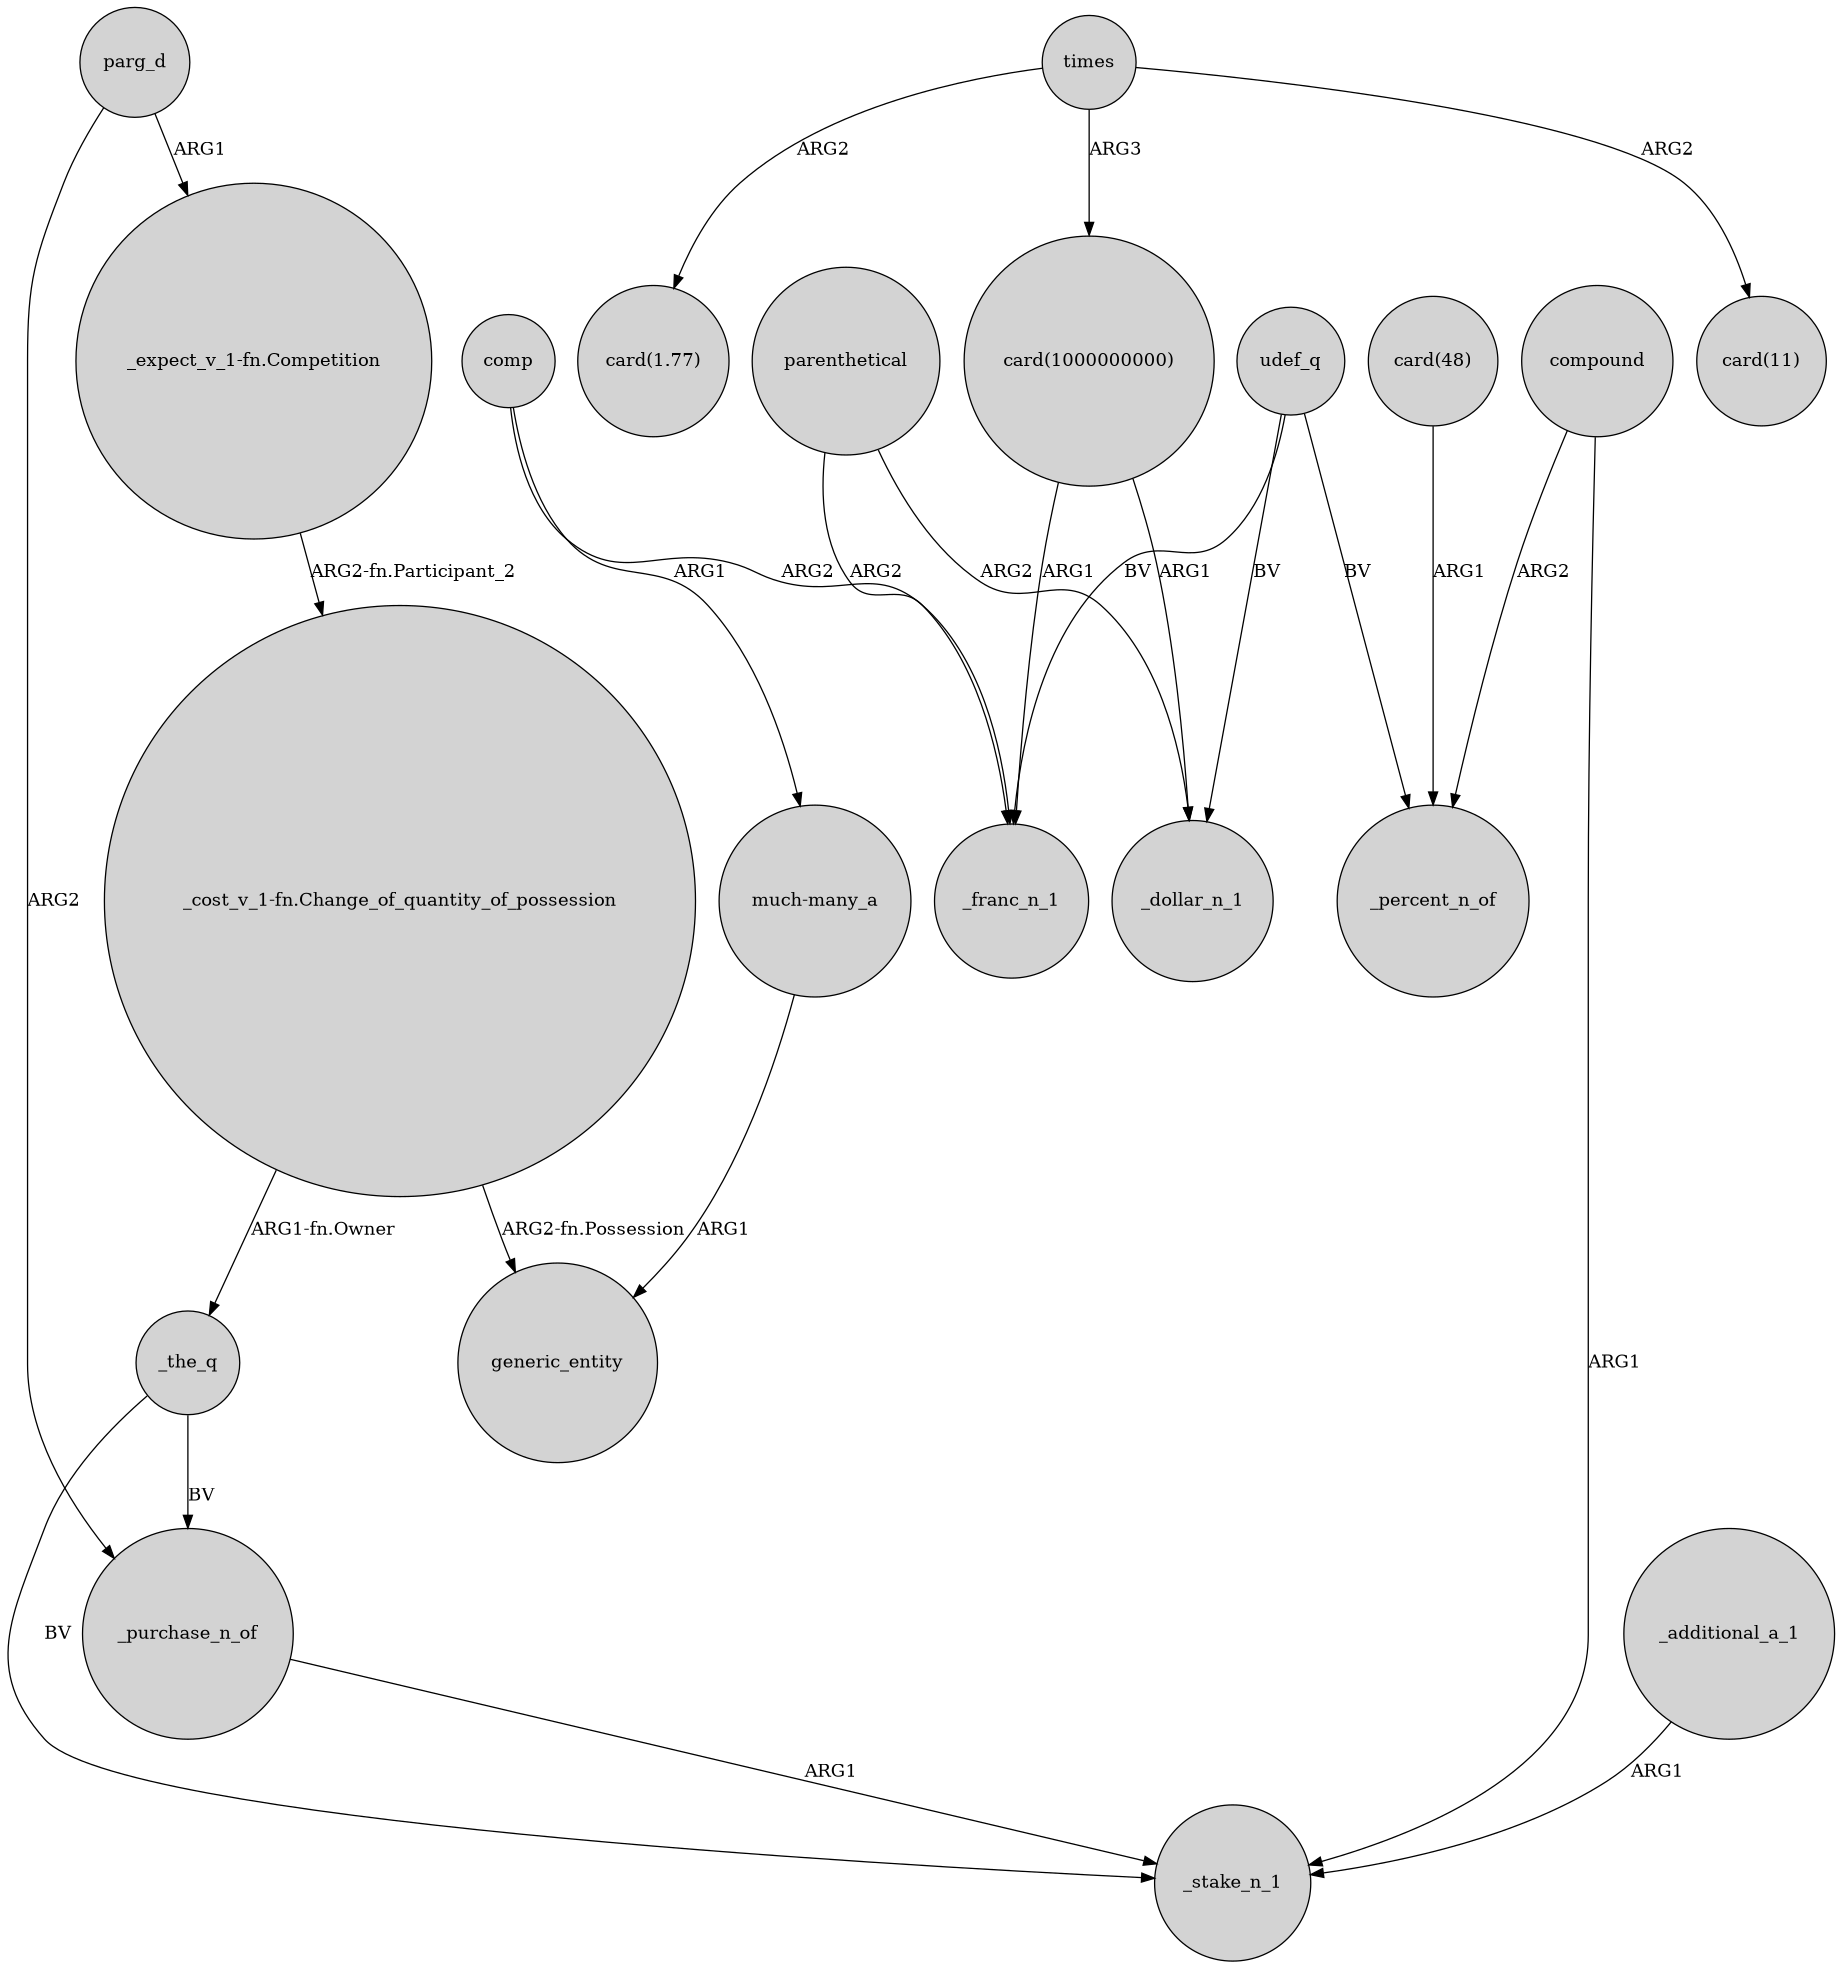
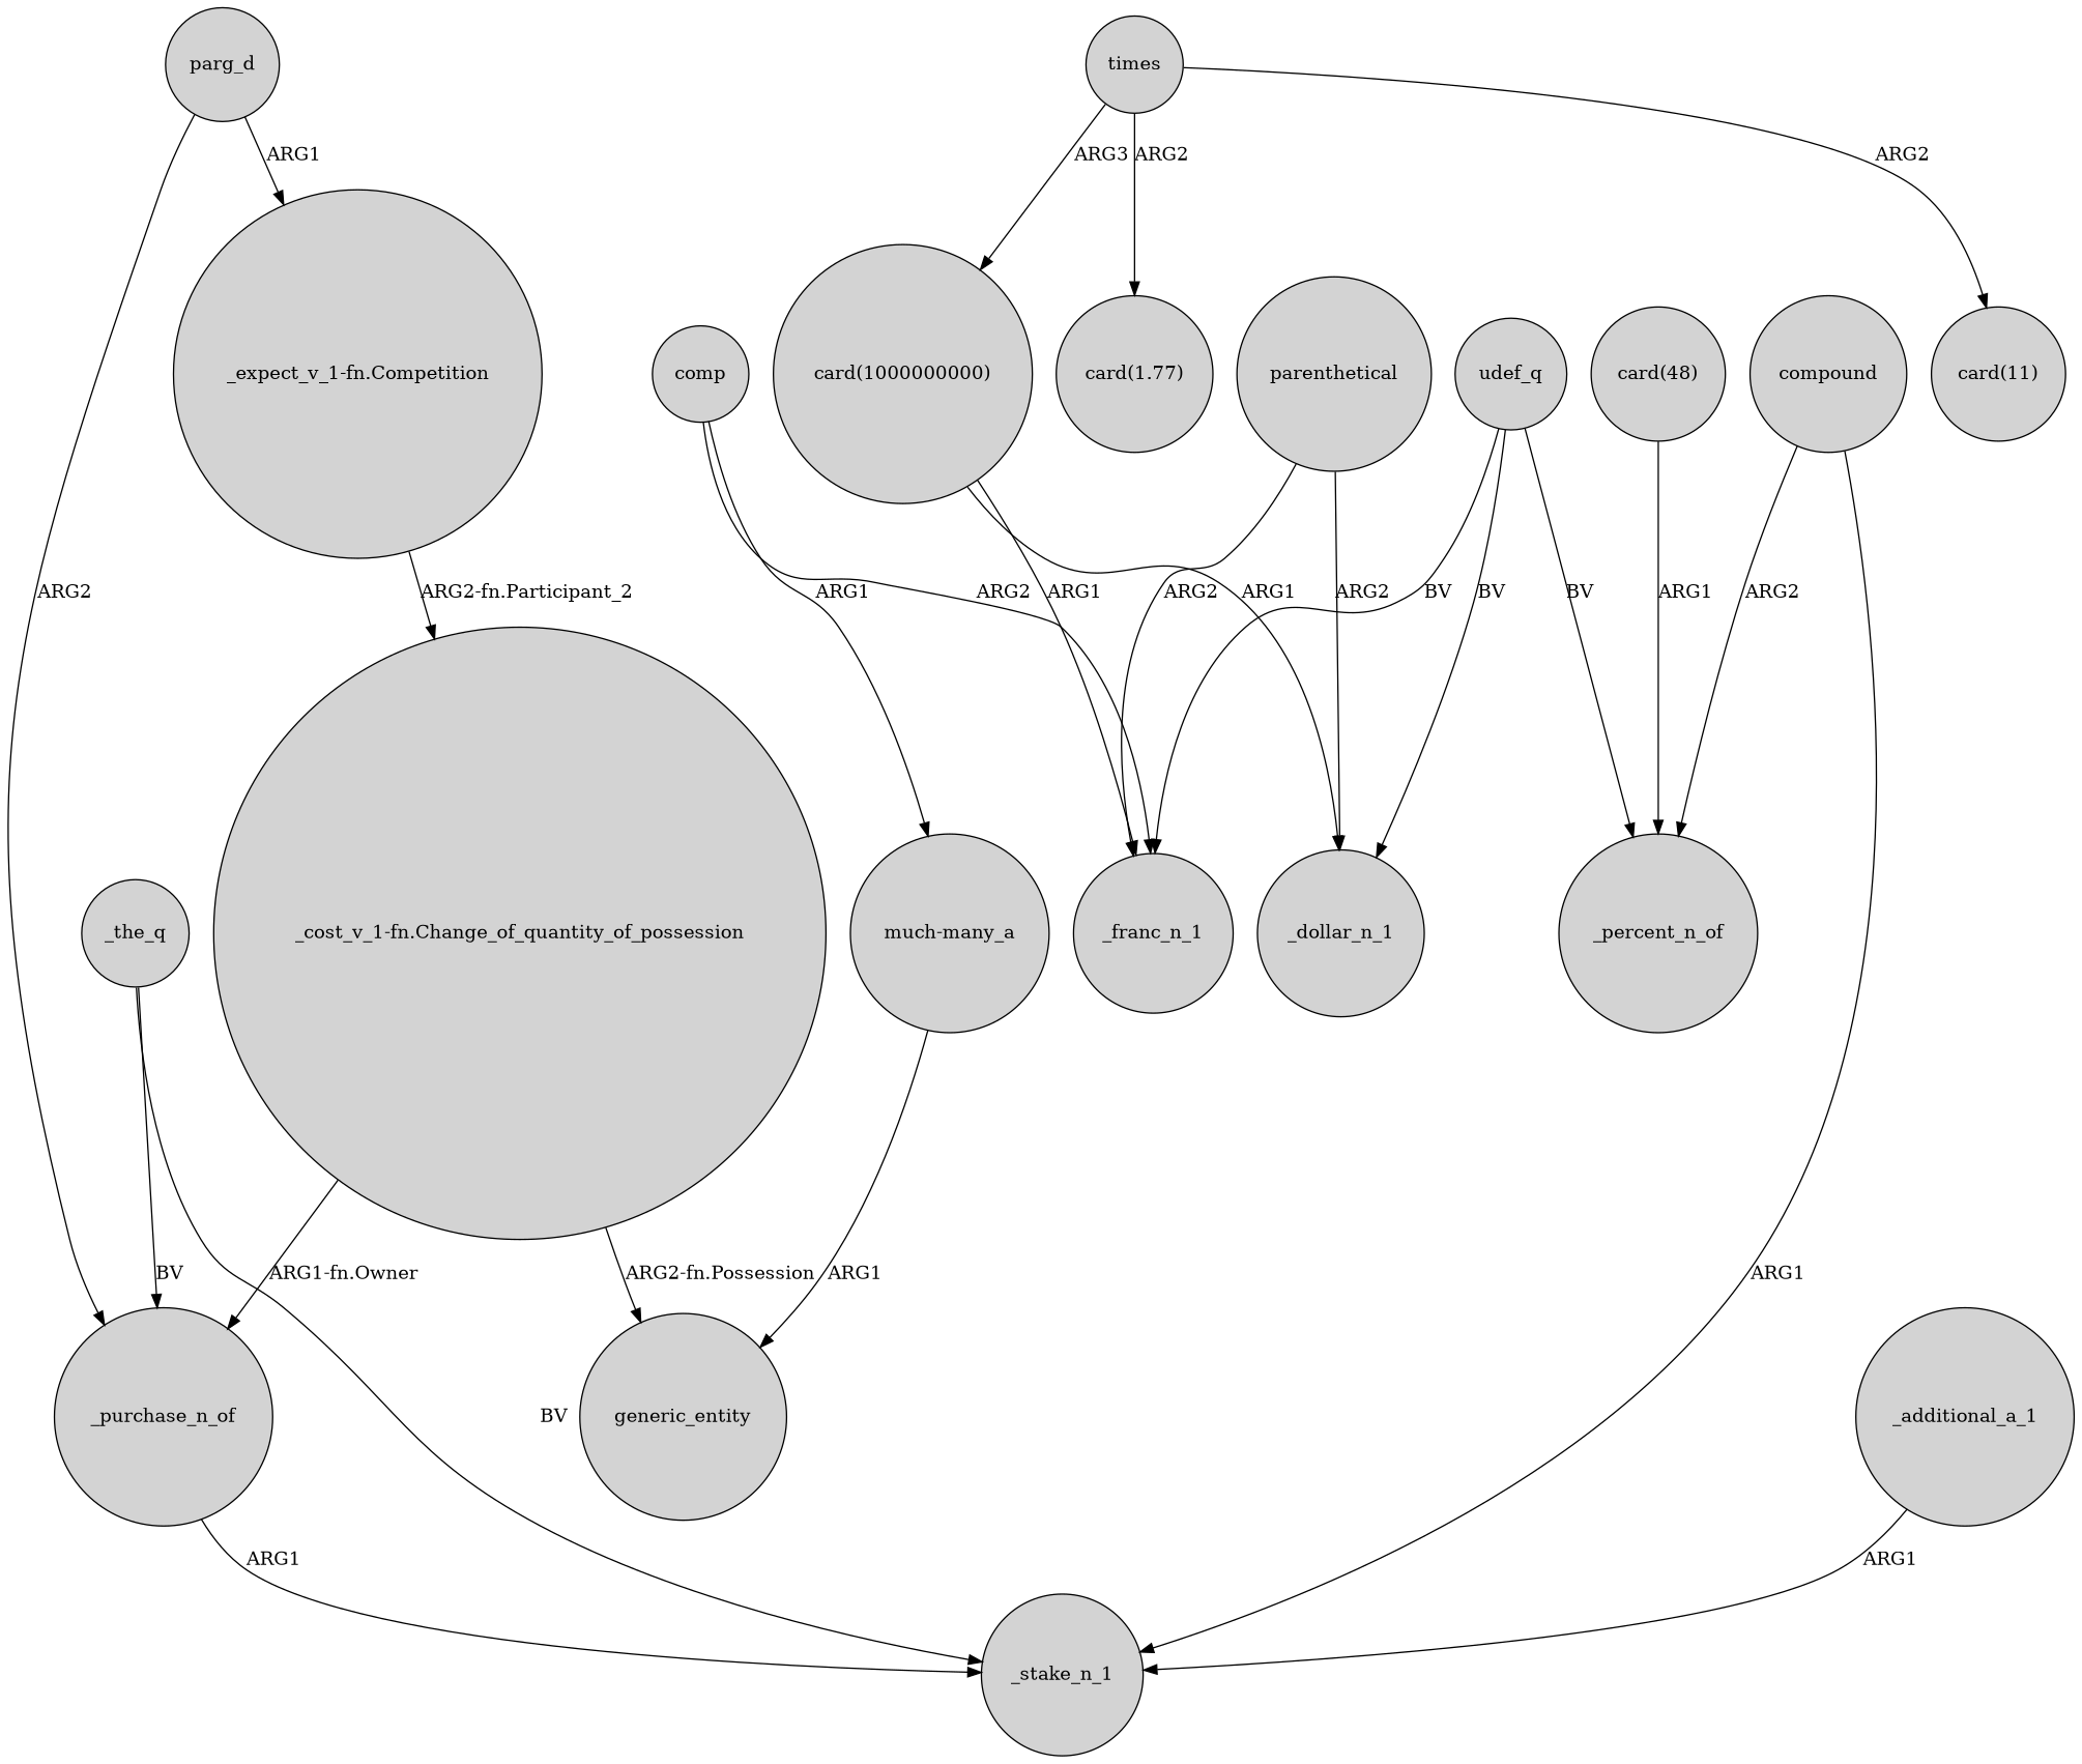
  digraph {
    node [shape=circle style=filled]
    "card(1000000000)"
    _dollar_n_1
    _franc_n_1
    times
    "card(11)"
    "card(1.77)"
    _the_q
    _stake_n_1
    _purchase_n_of
    "card(48)"
    _percent_n_of
    udef_q
    comp
    "much-many_a"
    generic_entity
    compound
    "_cost_v_1-fn.Change_of_quantity_of_possession"
    parg_d
    "_expect_v_1-fn.Competition"
    _additional_a_1
    parenthetical
    "card(1000000000)" -> _dollar_n_1 [label=ARG1]
    "card(1000000000)" -> _franc_n_1 [label=ARG1]
    times -> "card(1000000000)" [label=ARG3]
    times -> "card(11)" [label=ARG2]
    times -> "card(1.77)" [label=ARG2]
    _the_q -> _stake_n_1 [label=BV]
    _the_q -> _purchase_n_of [label=BV]
    _purchase_n_of -> _stake_n_1 [label=ARG1]
    "card(48)" -> _percent_n_of [label=ARG1]
    udef_q -> _dollar_n_1 [label=BV]
    udef_q -> _franc_n_1 [label=BV]
    udef_q -> _percent_n_of [label=BV]
    comp -> _franc_n_1 [label=ARG2]
    comp -> "much-many_a" [label=ARG1]
    "much-many_a" -> generic_entity [label=ARG1]
    compound -> _stake_n_1 [label=ARG1]
    compound -> _percent_n_of [label=ARG2]
-   "_cost_v_1-fn.Change_of_quantity_of_possession" -> _the_q [label="ARG1-fn.Owner"]
+   "_cost_v_1-fn.Change_of_quantity_of_possession" -> _purchase_n_of [label="ARG1-fn.Owner"]
    "_cost_v_1-fn.Change_of_quantity_of_possession" -> generic_entity [label="ARG2-fn.Possession"]
    parg_d -> _purchase_n_of [label=ARG2]
    parg_d -> "_expect_v_1-fn.Competition" [label=ARG1]
    "_expect_v_1-fn.Competition" -> "_cost_v_1-fn.Change_of_quantity_of_possession" [label="ARG2-fn.Participant_2"]
    _additional_a_1 -> _stake_n_1 [label=ARG1]
    parenthetical -> _dollar_n_1 [label=ARG2]
    parenthetical -> _franc_n_1 [label=ARG2]
  }
